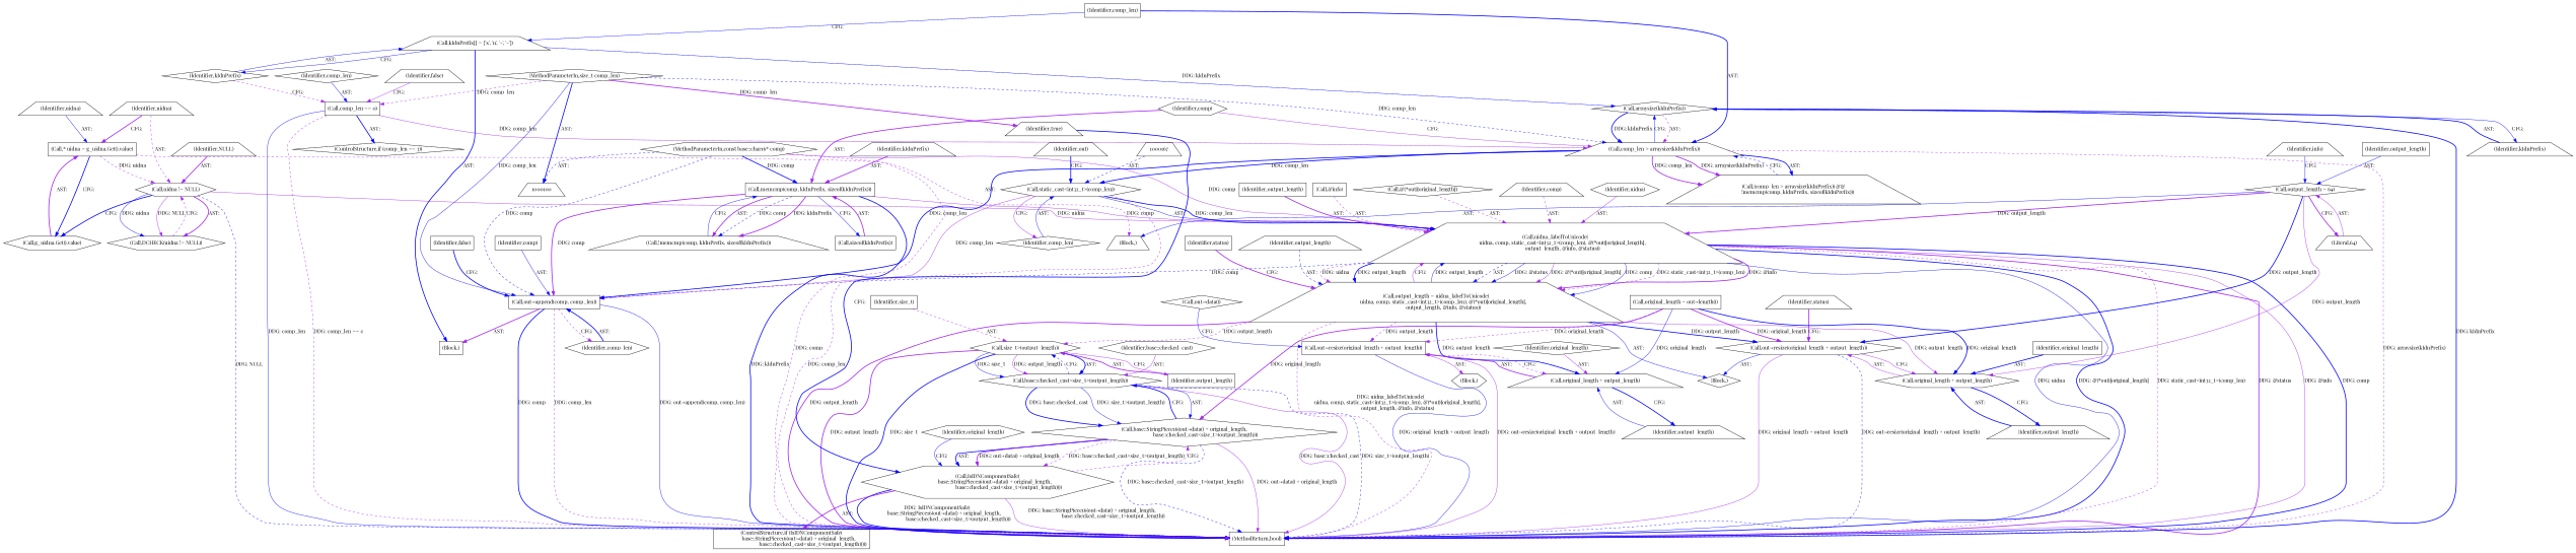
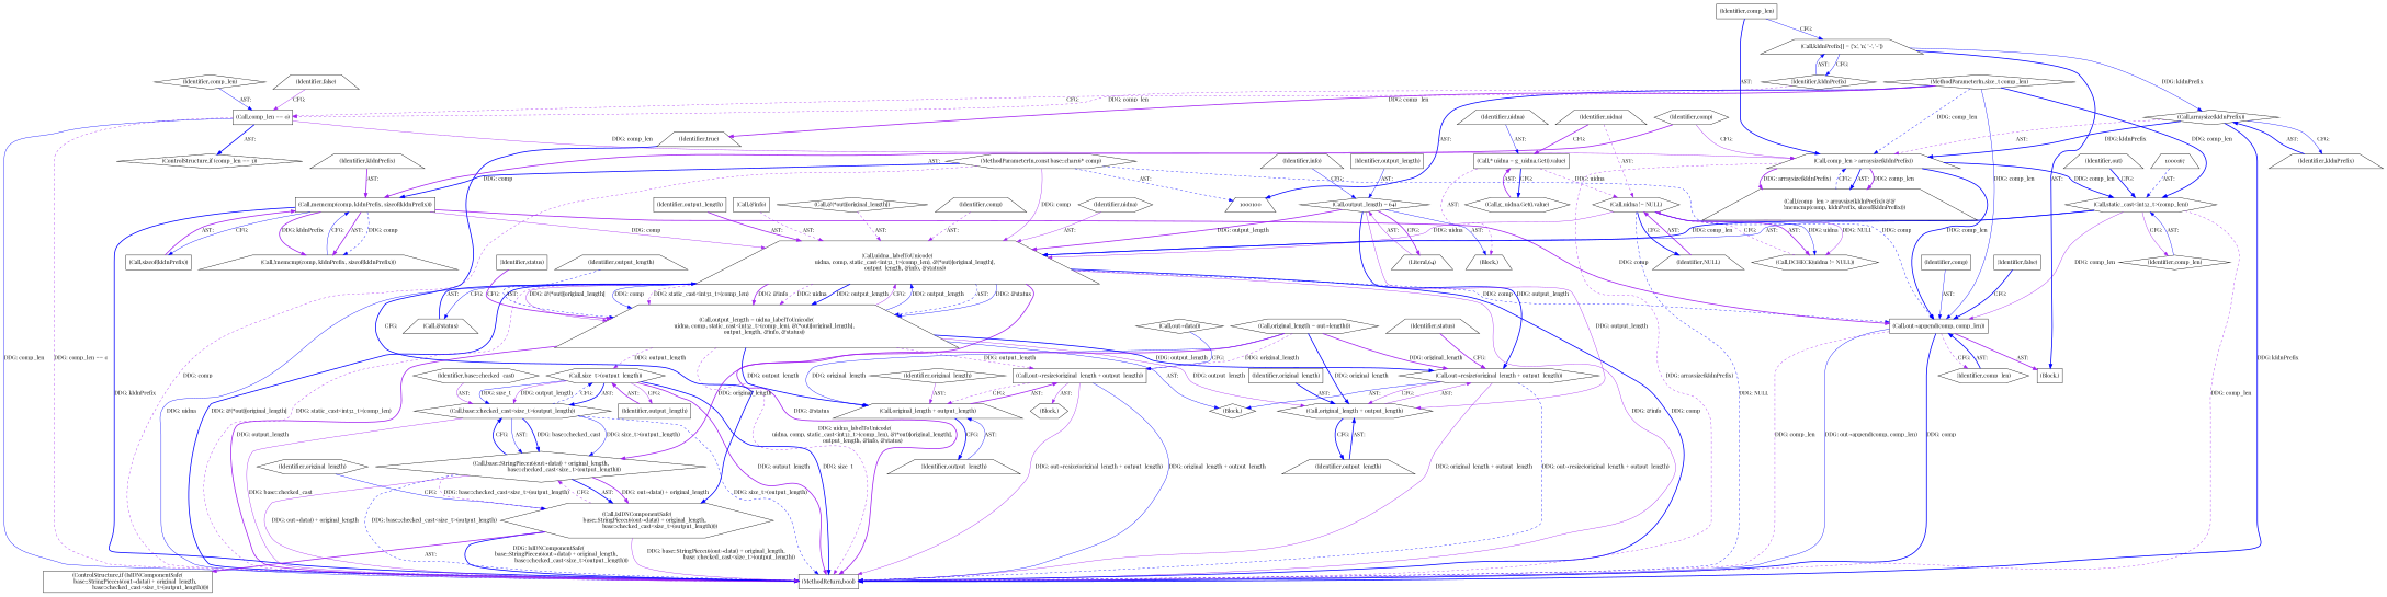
  digraph {
    fontname="Playfair Display"
    node [fontname="Playfair Display" shape=trapezium]
    edge [color=blue fontname="Playfair Display" style=bold]
    n1 [label="(Call,uidna_labelToUnicode(\n          uidna, comp, static_cast<int32_t>(comp_len), &(*out)[original_length],\n          output_length, &info, &status))"]
    n2 [label="(Call,output_length = uidna_labelToUnicode(\n          uidna, comp, static_cast<int32_t>(comp_len), &(*out)[original_length],\n          output_length, &info, &status))"]
    n3 [label="(Call,out->append(comp, comp_len))" shape=box]
+   n4 [label="(Call,&status)"]
    n5 [label="(MethodReturn,bool)" shape=box]
    n6 [label="(Call,out->resize(original_length + output_length))" shape=hexagon]
    n7 [label="(Call,original_length + output_length)" shape=hexagon]
    n8 [label="(Call,out->resize(original_length + output_length))" shape=box]
    n9 [label="(Call,original_length + output_length)"]
    n10 [label="(Call,size_t>(output_length))" shape=hexagon]
    n11 [label="(Block,)" shape=diamond]
    n12 [label="(Block,)" shape=box]
    n13 [label="(Identifier,comp_len)" shape=hexagon]
    n14 [label="(Call,uidna != NULL)" shape=hexagon]
    n15 [label="(Identifier,NULL)"]
    n16 [label="(Call,DCHECK(uidna != NULL))" shape=hexagon]
    n17 [label="(Call,* uidna = g_uidna.Get().value)" shape=box]
    n18 [label="(Block,)"]
    n19 [label="(Call,g_uidna.Get().value)" shape=hexagon]
    n20 [label="(Call,memcmp(comp, kIdnPrefix, sizeof(kIdnPrefix)))" shape=box]
    n21 [label="(Call,sizeof(kIdnPrefix))" shape=box]
    n22 [label="(Call,!memcmp(comp, kIdnPrefix, sizeof(kIdnPrefix)))"]
    n23 [label="(MethodParameterIn,const base::char16* comp)" shape=hexagon]
    1000100
    n25 [label="(Call,static_cast<int32_t>(comp_len))" shape=hexagon]
    n26 [label="(Identifier,comp_len)" shape=diamond]
    n27 [label="(Call,comp_len > arraysize(kIdnPrefix))"]
    n28 [label="(Call,arraysize(kIdnPrefix))" shape=diamond]
    n29 [label="(Call,(comp_len > arraysize(kIdnPrefix)) &&\n      !memcmp(comp, kIdnPrefix, sizeof(kIdnPrefix)))"]
    n30 [label="(Identifier,kIdnPrefix)"]
    n31 [label="(Call,comp_len == 0)" shape=box]
    n32 [label="(ControlStructure,if (comp_len == 3))" shape=diamond]
    n33 [label="(MethodParameterIn,size_t comp_len)" shape=diamond]
    n34 [label="(Identifier,true)"]
    n35 [label="(Call,kIdnPrefix[] = {'x', 'n', '-', '-'})"]
    n36 [label="(Identifier,kIdnPrefix)" shape=diamond]
    n37 [label="(Call,output_length = 64)" shape=diamond]
    n38 [label="(Literal,64)"]
    n39 [label="(Identifier,output_length)"]
    n40 [label="(Block,)" shape=hexagon]
    n41 [label="(Identifier,output_length)"]
    n42 [label="(Call,base::checked_cast<size_t>(output_length))" shape=hexagon]
    n43 [label="(Identifier,output_length)" shape=box]
    n44 [label="(Call,base::StringPiece16(out->data() + original_length,\n                              base::checked_cast<size_t>(output_length)))" shape=diamond]
    n45 [label="(Call,IsIDNComponentSafe(\n          base::StringPiece16(out->data() + original_length,\n                              base::checked_cast<size_t>(output_length))))" shape=hexagon]
    n46 [label="(ControlStructure,if (IsIDNComponentSafe(\n          base::StringPiece16(out->data() + original_length,\n                              base::checked_cast<size_t>(output_length)))))" shape=box]
    n47 [label="(Identifier,base::checked_cast)" shape=hexagon]
    n48 [label="(Identifier,comp)" shape=hexagon]
    n49 [label="(Identifier,original_length)" shape=box]
    n50 [label="(Identifier,uidna)"]
    n51 [label="(Identifier,comp)" shape=box]
    n52 [label="(Identifier,original_length)" shape=diamond]
    n53 [label="(Identifier,kIdnPrefix)"]
    n54 [label="(Identifier,uidna)" shape=hexagon]
    n55 [label="(Identifier,output_length)" shape=box]
    n56 [label="(Identifier,comp_len)" shape=box]
    n57 [label="(Identifier,status)"]
-   n58 [label="(Call,original_length = out->length())" shape=box]
+   n58 [label="(Call,original_length = out->length())" shape=hexagon]
    n59 [label="(Identifier,output_length)"]
    n60 [label="(Identifier,output_length)" shape=box]
-   n61 [label="(Identifier,size_t)" shape=box]
    n62 [label="(Identifier,false)"]
    n63 [label="(Identifier,false)" shape=box]
    n64 [label="(Call,&info)" shape=box]
    n65 [label="(Call,out->data())" shape=diamond]
    n66 [label="(Identifier,info)"]
    n67 [label="(Identifier,comp_len)" shape=diamond]
    n68 [label="(Identifier,out)"]
    n69 [label="(Identifier,original_length)" shape=hexagon]
    n70 [label="(Identifier,status)" shape=box]
    n71 [label="(Identifier,uidna)"]
    n72 [label="(Call,&(*out)[original_length])" shape=diamond]
    n73 [label="(Identifier,comp)"]
    1000167
    n1 -> n2 [label="AST: " style=dashed]
    n1 -> n2 [label="DDG: &status" style=solid]
    n1 -> n2 [color=purple label="DDG: &(*out)[original_length]" style=solid]
    n1 -> n2 [label="DDG: comp" style=solid]
    n1 -> n2 [color=purple label="DDG: static_cast<int32_t>(comp_len)" style=dashed]
    n1 -> n2 [color=purple label="DDG: &info"]
    n1 -> n2 [color=purple label="DDG: uidna" style=dashed]
    n1 -> n2 [label="DDG: output_length"]
    n1 -> n3 [label="DDG: comp" style=dashed]
+   n1 -> n4 [label="CFG: " style=solid]
    n1 -> n5 [label="DDG: uidna" style=solid]
    n1 -> n5 [label="DDG: &(*out)[original_length]"]
    n1 -> n5 [color=purple label="DDG: static_cast<int32_t>(comp_len)" style=dashed]
    n1 -> n5 [color=purple label="DDG: &status"]
    n1 -> n5 [color=purple label="DDG: &info" style=solid]
    n1 -> n5 [label="DDG: comp"]
    n2 -> n1 [color=purple label="CFG: " style=solid]
    n2 -> n1 [label="DDG: output_length" style=solid]
    n2 -> n5 [color=purple label="DDG: uidna_labelToUnicode(\n          uidna, comp, static_cast<int32_t>(comp_len), &(*out)[original_length],\n          output_length, &info, &status)" style=dashed]
    n2 -> n5 [color=purple label="DDG: output_length"]
    n2 -> n6 [label="DDG: output_length"]
    n2 -> n7 [color=purple label="DDG: output_length" style=solid]
    n2 -> n8 [color=purple label="DDG: output_length" style=dashed]
    n2 -> n9 [label="DDG: output_length"]
    n2 -> n10 [color=purple label="DDG: output_length" style=dashed]
    n2 -> n11 [label="AST: " style=solid]
    n3 -> n5 [color=purple label="DDG: comp_len" style=dashed]
    n3 -> n5 [label="DDG: out->append(comp, comp_len)" style=solid]
    n3 -> n5 [label="DDG: comp"]
    n3 -> n12 [color=purple label="AST: "]
    n3 -> n13 [color=purple label="CFG: " style=dashed]
+   n4 -> n1 [label="AST: "]
    n6 -> n5 [color=purple label="DDG: original_length + output_length" style=solid]
    n6 -> n5 [label="DDG: out->resize(original_length + output_length)" style=dashed]
    n6 -> n7 [color=purple label="CFG: " style=solid]
    n6 -> n11 [label="AST: " style=solid]
    n7 -> n6 [color=purple label="AST: " style=solid]
    n7 -> n39 [label="CFG: "]
    n8 -> n5 [label="DDG: original_length + output_length" style=solid]
    n8 -> n5 [color=purple label="DDG: out->resize(original_length + output_length)" style=solid]
    n8 -> n9 [color=purple label="CFG: " style=dashed]
    n8 -> n40 [color=purple label="AST: " style=solid]
    n9 -> n8 [color=purple label="AST: "]
    n9 -> n41 [label="CFG: "]
    n10 -> n5 [color=purple label="DDG: output_length"]
    n10 -> n5 [label="DDG: size_t"]
    n10 -> n42 [label="AST: "]
    n10 -> n42 [label="DDG: size_t" style=solid]
    n10 -> n42 [color=purple label="DDG: output_length" style=solid]
    n10 -> n43 [color=purple label="CFG: " style=solid]
    n13 -> n3 [label="AST: "]
    n14 -> n1 [color=purple label="DDG: uidna" style=solid]
    n14 -> n5 [label="DDG: NULL" style=dashed]
-   n14 -> n19 [label="CFG: "]
+   n14 -> n15 [label="CFG: "]
    n14 -> n16 [color=purple label="AST: "]
    n14 -> n16 [label="DDG: uidna" style=solid]
    n14 -> n16 [color=purple label="DDG: NULL" style=solid]
    n15 -> n14 [color=purple label="AST: "]
    n16 -> n14 [color=purple label="CFG: " style=dashed]
    n17 -> n14 [color=purple label="DDG: uidna" style=dashed]
    n17 -> n18 [color=purple label="AST: " style=dashed]
    n17 -> n19 [label="CFG: "]
    n19 -> n17 [color=purple label="AST: "]
    n20 -> n1 [color=purple label="DDG: comp" style=solid]
    n20 -> n3 [color=purple label="DDG: comp"]
    n20 -> n5 [label="DDG: kIdnPrefix"]
    n20 -> n21 [label="CFG: " style=solid]
    n20 -> n22 [color=purple label="AST: "]
    n20 -> n22 [label="DDG: comp" style=dashed]
    n20 -> n22 [color=purple label="DDG: kIdnPrefix"]
    n21 -> n20 [color=purple label="AST: "]
    n22 -> n20 [label="CFG: " style=solid]
    n23 -> n1 [color=purple label="DDG: comp" style=solid]
    n23 -> n3 [label="DDG: comp" style=dashed]
    n23 -> n5 [color=purple label="DDG: comp" style=dashed]
    n23 -> n20 [label="DDG: comp"]
    n23 -> 1000100 [label="AST: " style=dashed]
    n25 -> n1 [label="AST: " style=solid]
    n25 -> n1 [label="DDG: comp_len"]
    n25 -> n3 [color=purple label="DDG: comp_len" style=solid]
    n25 -> n5 [color=purple label="DDG: comp_len" style=dashed]
    n25 -> n26 [color=purple label="CFG: " style=solid]
    n26 -> n25 [label="AST: " style=solid]
    n27 -> n3 [label="DDG: comp_len"]
    n27 -> n5 [color=purple label="DDG: arraysize(kIdnPrefix)" style=dashed]
    n27 -> n25 [label="DDG: comp_len"]
-   n27 -> n28 [label="CFG: " style=solid]
    n27 -> n29 [label="AST: "]
    n27 -> n29 [color=purple label="DDG: comp_len"]
    n27 -> n29 [color=purple label="DDG: arraysize(kIdnPrefix)"]
    n28 -> n5 [label="DDG: kIdnPrefix"]
    n28 -> n27 [color=purple label="AST: " style=dashed]
    n28 -> n27 [label="DDG: kIdnPrefix"]
    n28 -> n30 [label="CFG: " style=solid]
    n29 -> n27 [label="CFG: " style=dashed]
    n30 -> n28 [label="AST: "]
    n31 -> n5 [color=purple label="DDG: comp_len == 0" style=dashed]
    n31 -> n5 [label="DDG: comp_len" style=solid]
    n31 -> n27 [color=purple label="DDG: comp_len" style=solid]
    n31 -> n32 [label="AST: "]
    n33 -> n3 [label="DDG: comp_len" style=solid]
    n33 -> 1000100 [label="AST: "]
+   n33 -> n25 [label="DDG: comp_len"]
    n33 -> n27 [label="DDG: comp_len" style=dashed]
    n33 -> n31 [color=purple label="DDG: comp_len" style=dashed]
    n33 -> n34 [color=purple label="DDG: comp_len"]
    n34 -> n45 [label="CFG: "]
    n35 -> n12 [label="AST: "]
    n35 -> n28 [label="DDG: kIdnPrefix" style=solid]
    n35 -> n36 [label="CFG: " style=solid]
    n36 -> n31 [color=purple label="CFG: " style=dashed]
    n36 -> n35 [label="AST: " style=solid]
    n37 -> n1 [color=purple label="DDG: output_length"]
    n37 -> n6 [label="DDG: output_length"]
    n37 -> n7 [color=purple label="DDG: output_length" style=solid]
    n37 -> n18 [label="AST: " style=solid]
    n37 -> n38 [color=purple label="CFG: "]
    n38 -> n37 [color=purple label="AST: " style=solid]
    n39 -> n7 [label="AST: "]
    n41 -> n9 [label="AST: " style=solid]
    n42 -> n5 [label="DDG: size_t>(output_length)" style=dashed]
    n42 -> n5 [color=purple label="DDG: base::checked_cast" style=solid]
    n42 -> n10 [label="CFG: " style=dashed]
    n42 -> n44 [label="AST: " style=solid]
    n42 -> n44 [label="DDG: base::checked_cast"]
    n42 -> n44 [label="DDG: size_t>(output_length)" style=solid]
    n43 -> n10 [color=purple label="AST: "]
    n44 -> n5 [color=purple label="DDG: out->data() + original_length" style=solid]
    n44 -> n5 [label="DDG: base::checked_cast<size_t>(output_length)" style=dashed]
    n44 -> n42 [label="CFG: "]
    n44 -> n45 [label="AST: "]
    n44 -> n45 [color=purple label="DDG: out->data() + original_length"]
    n44 -> n45 [color=purple label="DDG: base::checked_cast<size_t>(output_length)" style=dashed]
    n45 -> n5 [label="DDG: IsIDNComponentSafe(\n          base::StringPiece16(out->data() + original_length,\n                              base::checked_cast<size_t>(output_length)))"]
    n45 -> n5 [color=purple label="DDG: base::StringPiece16(out->data() + original_length,\n                              base::checked_cast<size_t>(output_length))" style=solid]
    n45 -> n44 [color=purple label="CFG: " style=dashed]
    n45 -> n46 [color=purple label="AST: "]
    n47 -> n42 [color=purple label="AST: " style=solid]
    n48 -> n20 [color=purple label="AST: "]
    n48 -> n27 [color=purple label="CFG: " style=solid]
    n49 -> n7 [label="AST: "]
    n50 -> n14 [color=purple label="AST: " style=dashed]
    n50 -> n17 [color=purple label="CFG: "]
    n51 -> n3 [label="AST: " style=solid]
    n52 -> n9 [color=purple label="AST: " style=solid]
    n53 -> n20 [color=purple label="AST: "]
    n54 -> n1 [color=purple label="AST: " style=solid]
    n55 -> n1 [color=purple label="AST: "]
    n56 -> n27 [label="AST: "]
    n56 -> n35 [label="CFG: " style=solid]
    n57 -> n6 [color=purple label="CFG: "]
    n58 -> n6 [color=purple label="DDG: original_length"]
    n58 -> n7 [label="DDG: original_length"]
    n58 -> n8 [color=purple label="DDG: original_length" style=dashed]
    n58 -> n9 [label="DDG: original_length" style=solid]
    n58 -> n44 [color=purple label="DDG: original_length"]
    n59 -> n2 [label="AST: " style=dashed]
    n60 -> n37 [label="AST: " style=solid]
-   n61 -> n10 [color=purple label="AST: " style=dashed]
    n62 -> n31 [color=purple label="CFG: " style=solid]
    n63 -> n3 [label="CFG: "]
    n64 -> n1 [color=purple label="AST: " style=dashed]
    n65 -> n8 [label="CFG: " style=solid]
    n66 -> n37 [label="CFG: " style=solid]
    n67 -> n31 [label="AST: " style=solid]
    n68 -> n25 [label="CFG: "]
    n69 -> n45 [label="CFG: " style=solid]
    n70 -> n2 [color=purple label="CFG: "]
    n71 -> n17 [label="AST: " style=solid]
    n72 -> n1 [color=purple label="AST: " style=dashed]
    n73 -> n1 [color=purple label="AST: " style=dashed]
    1000167 -> n25 [label="AST: " style=dashed]
  }
